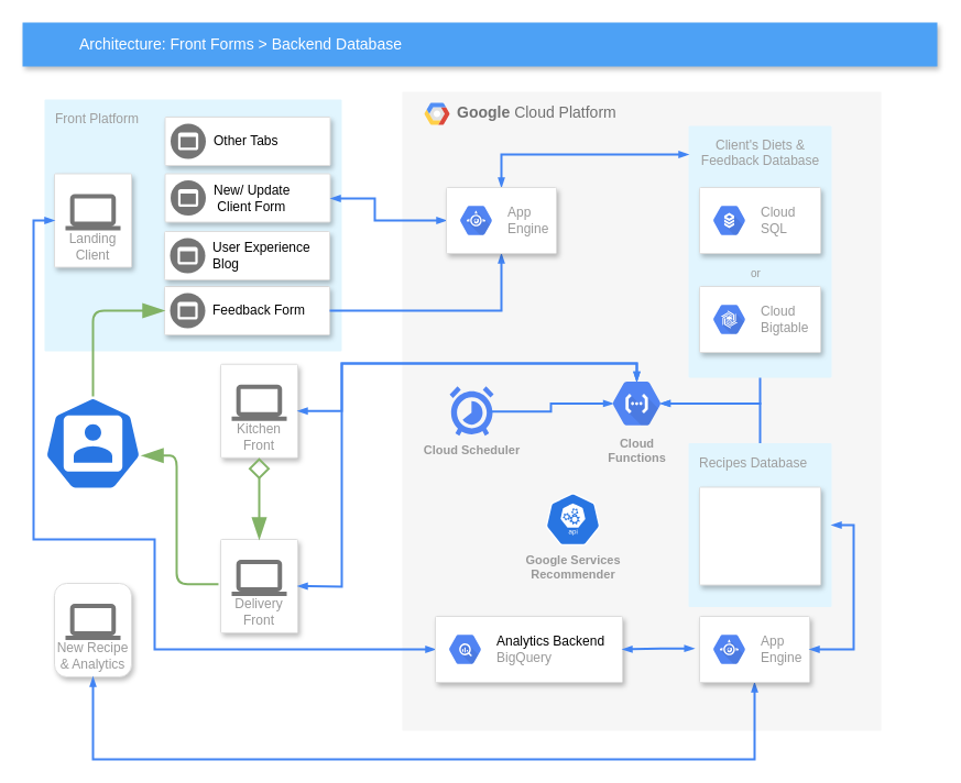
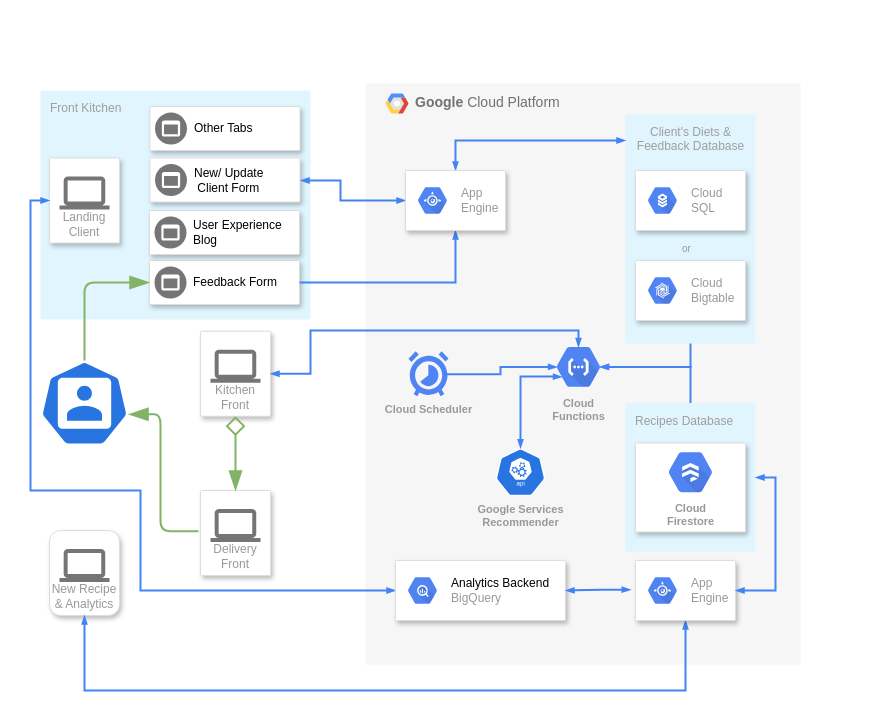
  <mxCell id="0" />
  <mxCell id="1" parent="0" />
- <mxCell id="2" value="Front Platform" style="rounded=1;absoluteArcSize=1;arcSize=2;html=1;strokeColor=none;gradientColor=none;shadow=0;dashed=0;strokeColor=none;fontSize=12;fontColor=#9E9E9E;align=left;verticalAlign=top;spacing=10;spacingTop=-4;fillColor=#E1F5FE;" vertex="1" parent="1"><mxGeometry x="40" y="90" width="270" height="229" as="geometry" /></mxCell>
+ <mxCell id="2" value="Front Kitchen" style="rounded=1;absoluteArcSize=1;arcSize=2;html=1;strokeColor=none;gradientColor=none;shadow=0;dashed=0;strokeColor=none;fontSize=12;fontColor=#9E9E9E;align=left;verticalAlign=top;spacing=10;spacingTop=-4;fillColor=#E1F5FE;" vertex="1" parent="1"><mxGeometry x="40" y="90" width="270" height="229" as="geometry" /></mxCell>
  <mxCell id="3" value="&lt;b&gt;Google &lt;/b&gt;Cloud Platform" style="fillColor=#F6F6F6;strokeColor=none;shadow=0;gradientColor=none;fontSize=14;align=left;spacing=10;fontColor=#717171;9E9E9E;verticalAlign=top;spacingTop=-4;fontStyle=0;spacingLeft=40;html=1;container=0;" parent="1" vertex="1"><mxGeometry x="365" y="83" width="435" height="581" as="geometry" /></mxCell>
- <mxCell id="4" value="Architecture: Front Forms &amp;gt; Backend Database" style="fillColor=#4DA1F5;strokeColor=none;shadow=1;gradientColor=none;fontSize=14;align=left;spacingLeft=50;fontColor=#ffffff;html=1;" parent="1" vertex="1"><mxGeometry x="20" y="20" width="831" height="40" as="geometry" /></mxCell>
  <mxCell id="5" value="Landing Client" style="strokeColor=#dddddd;fillColor=#ffffff;shadow=1;strokeWidth=1;rounded=1;absoluteArcSize=1;arcSize=2;labelPosition=center;verticalLabelPosition=middle;align=center;verticalAlign=bottom;spacingLeft=0;fontColor=#999999;fontSize=12;whiteSpace=wrap;spacingBottom=2;html=1;" parent="1" vertex="1"><mxGeometry x="49" y="157.5" width="70" height="85" as="geometry" /></mxCell>
  <mxCell id="6" value="" style="dashed=0;connectable=0;html=1;fillColor=#757575;strokeColor=none;shape=mxgraph.gcp2.laptop;part=1;" parent="5" vertex="1"><mxGeometry x="0.5" width="50" height="33" relative="1" as="geometry"><mxPoint x="-25" y="18.5" as="offset" /></mxGeometry></mxCell>
  <mxCell id="7" value="" style="strokeColor=#dddddd;fillColor=#ffffff;shadow=1;strokeWidth=1;rounded=1;absoluteArcSize=1;arcSize=2;fontSize=10;fontColor=#999999;align=left;html=1;" parent="1" vertex="1"><mxGeometry x="149.5" y="106" width="150" height="44" as="geometry" /></mxCell>
  <mxCell id="8" value="Other Tabs" style="dashed=0;connectable=0;html=1;fillColor=#757575;strokeColor=none;shape=mxgraph.gcp2.frontend_platform_services;part=1;labelPosition=right;verticalLabelPosition=middle;align=left;verticalAlign=middle;spacingLeft=5;fontColor=#000000;fontSize=12;" parent="7" vertex="1"><mxGeometry y="0.5" width="32" height="32" relative="1" as="geometry"><mxPoint x="5" y="-16" as="offset" /></mxGeometry></mxCell>
  <mxCell id="9" value="Kitchen Front" style="strokeColor=#dddddd;fillColor=#ffffff;shadow=1;strokeWidth=1;rounded=1;absoluteArcSize=1;arcSize=2;labelPosition=center;verticalLabelPosition=middle;align=center;verticalAlign=bottom;spacingLeft=0;fontColor=#999999;fontSize=12;whiteSpace=wrap;spacingBottom=2;html=1;" vertex="1" parent="1"><mxGeometry x="200" y="330.75" width="70" height="85" as="geometry" /></mxCell>
  <mxCell id="10" value="" style="dashed=0;connectable=0;html=1;fillColor=#757575;strokeColor=none;shape=mxgraph.gcp2.laptop;part=1;" vertex="1" parent="9"><mxGeometry x="0.5" width="50" height="33" relative="1" as="geometry"><mxPoint x="-25" y="18.5" as="offset" /></mxGeometry></mxCell>
  <mxCell id="11" value="Delivery Front" style="strokeColor=#dddddd;fillColor=#ffffff;shadow=1;strokeWidth=1;rounded=1;absoluteArcSize=1;arcSize=2;labelPosition=center;verticalLabelPosition=middle;align=center;verticalAlign=bottom;spacingLeft=0;fontColor=#999999;fontSize=12;whiteSpace=wrap;spacingBottom=2;html=1;" vertex="1" parent="1"><mxGeometry x="200" y="490" width="70" height="85" as="geometry" /></mxCell>
  <mxCell id="12" value="" style="dashed=0;connectable=0;html=1;fillColor=#757575;strokeColor=none;shape=mxgraph.gcp2.laptop;part=1;" vertex="1" parent="11"><mxGeometry x="0.5" width="50" height="33" relative="1" as="geometry"><mxPoint x="-25" y="18.5" as="offset" /></mxGeometry></mxCell>
  <mxCell id="13" style="edgeStyle=orthogonalEdgeStyle;rounded=0;html=1;labelBackgroundColor=none;startArrow=blockThin;startFill=1;endArrow=blockThin;endFill=1;jettySize=auto;orthogonalLoop=1;strokeColor=#4284F3;strokeWidth=2;fontSize=10;fontColor=#999999;align=center;dashed=0;endSize=4;startSize=4;exitX=1;exitY=0.5;exitDx=0;exitDy=0;entryX=0.5;entryY=0.16;entryDx=0;entryDy=0;entryPerimeter=0;" edge="1" parent="1" source="9" target="32"><mxGeometry relative="1" as="geometry"><Array as="points"><mxPoint x="270" y="373" /><mxPoint x="310" y="373" /><mxPoint x="310" y="330" /><mxPoint x="578" y="330" /></Array><mxPoint x="309" y="215" as="sourcePoint" /><mxPoint x="389" y="215" as="targetPoint" /></mxGeometry></mxCell>
- <mxCell id="14" style="edgeStyle=orthogonalEdgeStyle;rounded=0;html=1;labelBackgroundColor=none;startArrow=blockThin;startFill=1;endArrow=blockThin;endFill=1;jettySize=auto;orthogonalLoop=1;strokeColor=#4284F3;strokeWidth=2;fontSize=10;fontColor=#999999;align=center;dashed=0;endSize=4;startSize=4;exitX=1;exitY=0.5;exitDx=0;exitDy=0;entryX=0.5;entryY=0.16;entryDx=0;entryDy=0;entryPerimeter=0;" edge="1" parent="1" source="11" target="32"><mxGeometry relative="1" as="geometry"><Array as="points"><mxPoint x="280" y="533" /><mxPoint x="310" y="533" /><mxPoint x="310" y="330" /><mxPoint x="563" y="330" /></Array><mxPoint x="280" y="442.5" as="sourcePoint" /><mxPoint x="573" y="348.04" as="targetPoint" /></mxGeometry></mxCell>
  <mxCell id="15" value="" style="sketch=0;html=1;dashed=0;whitespace=wrap;fillColor=#2875E2;strokeColor=#ffffff;points=[[0.005,0.63,0],[0.1,0.2,0],[0.9,0.2,0],[0.5,0,0],[0.995,0.63,0],[0.72,0.99,0],[0.5,1,0],[0.28,0.99,0]];shape=mxgraph.kubernetes.icon;prIcon=user" vertex="1" parent="1"><mxGeometry x="39.5" y="360" width="89" height="85.44" as="geometry" /></mxCell>
  <mxCell id="16" style="edgeStyle=orthogonalEdgeStyle;rounded=1;html=1;labelBackgroundColor=none;startArrow=blockThin;startFill=1;endArrow=none;endFill=0;jettySize=auto;orthogonalLoop=1;strokeColor=#82b366;strokeWidth=2;fontSize=10;fontColor=#999999;align=center;dashed=0;endSize=15;startSize=15;entryX=-0.029;entryY=0.48;entryDx=0;entryDy=0;entryPerimeter=0;fillColor=#d5e8d4;exitX=0.995;exitY=0.63;exitDx=0;exitDy=0;exitPerimeter=0;" edge="1" parent="1" source="15" target="11"><mxGeometry relative="1" as="geometry"><Array as="points"><mxPoint x="160" y="414" /><mxPoint x="160" y="531" /></Array><mxPoint x="130" y="500" as="sourcePoint" /><mxPoint x="180" y="530" as="targetPoint" /></mxGeometry></mxCell>
  <mxCell id="17" value="" style="strokeColor=#dddddd;fillColor=#ffffff;shadow=1;strokeWidth=1;rounded=1;absoluteArcSize=1;arcSize=2;fontSize=10;fontColor=#999999;align=left;html=1;" vertex="1" parent="1"><mxGeometry x="149" y="260" width="150" height="44" as="geometry" /></mxCell>
  <mxCell id="18" value="Feedback Form" style="dashed=0;connectable=0;html=1;fillColor=#757575;strokeColor=none;shape=mxgraph.gcp2.frontend_platform_services;part=1;labelPosition=right;verticalLabelPosition=middle;align=left;verticalAlign=middle;spacingLeft=5;fontColor=#000000;fontSize=12;" vertex="1" parent="17"><mxGeometry y="0.5" width="32" height="32" relative="1" as="geometry"><mxPoint x="5" y="-16" as="offset" /></mxGeometry></mxCell>
  <mxCell id="19" style="edgeStyle=orthogonalEdgeStyle;rounded=0;html=1;labelBackgroundColor=none;startArrow=none;startFill=0;endArrow=blockThin;endFill=1;jettySize=auto;orthogonalLoop=1;strokeColor=#4284F3;strokeWidth=2;fontSize=10;fontColor=#999999;align=center;dashed=0;endSize=4;startSize=4;exitX=1;exitY=0.5;exitDx=0;exitDy=0;entryX=0.5;entryY=1;entryDx=0;entryDy=0;" edge="1" parent="1" source="17" target="51"><mxGeometry relative="1" as="geometry"><Array as="points"><mxPoint x="455" y="282" /></Array><mxPoint x="-53.649" y="400" as="sourcePoint" /><mxPoint x="485" y="563" as="targetPoint" /></mxGeometry></mxCell>
  <mxCell id="20" value="New Recipe&lt;br&gt;&amp;amp; Analytics" style="strokeColor=#dddddd;fillColor=#ffffff;shadow=1;strokeWidth=1;rounded=1;absoluteArcSize=1;arcSize=22;labelPosition=center;verticalLabelPosition=middle;align=center;verticalAlign=bottom;spacingLeft=0;fontColor=#999999;fontSize=12;whiteSpace=wrap;spacingBottom=2;html=1;" vertex="1" parent="1"><mxGeometry x="49" y="530" width="70" height="85" as="geometry" /></mxCell>
  <mxCell id="21" value="" style="dashed=0;connectable=0;html=1;fillColor=#757575;strokeColor=none;shape=mxgraph.gcp2.laptop;part=1;" vertex="1" parent="20"><mxGeometry x="0.5" width="50" height="33" relative="1" as="geometry"><mxPoint x="-25" y="18.5" as="offset" /></mxGeometry></mxCell>
  <mxCell id="22" style="edgeStyle=orthogonalEdgeStyle;rounded=0;html=1;labelBackgroundColor=none;startArrow=blockThin;startFill=1;endArrow=blockThin;endFill=1;jettySize=auto;orthogonalLoop=1;strokeColor=#4284F3;strokeWidth=2;fontSize=10;fontColor=#999999;align=center;dashed=0;endSize=4;startSize=4;exitX=0.5;exitY=1;exitDx=0;exitDy=0;entryX=0.5;entryY=1;entryDx=0;entryDy=0;" edge="1" parent="1" source="53" target="20"><mxGeometry relative="1" as="geometry"><mxPoint x="89" y="210" as="sourcePoint" /><mxPoint x="159" y="210" as="targetPoint" /><Array as="points"><mxPoint x="685" y="690" /><mxPoint x="84" y="690" /></Array></mxGeometry></mxCell>
  <mxCell id="23" value="" style="strokeColor=#dddddd;fillColor=#ffffff;shadow=1;strokeWidth=1;rounded=1;absoluteArcSize=1;arcSize=2;fontSize=10;fontColor=#999999;align=left;html=1;" vertex="1" parent="1"><mxGeometry x="149" y="210" width="150" height="44" as="geometry" /></mxCell>
  <mxCell id="24" value="User Experience &lt;br&gt;Blog" style="dashed=0;connectable=0;html=1;fillColor=#757575;strokeColor=none;shape=mxgraph.gcp2.frontend_platform_services;part=1;labelPosition=right;verticalLabelPosition=middle;align=left;verticalAlign=middle;spacingLeft=5;fontColor=#000000;fontSize=12;" vertex="1" parent="23"><mxGeometry y="0.5" width="32" height="32" relative="1" as="geometry"><mxPoint x="5" y="-16" as="offset" /></mxGeometry></mxCell>
  <mxCell id="25" style="edgeStyle=orthogonalEdgeStyle;rounded=0;html=1;labelBackgroundColor=none;startArrow=blockThin;startFill=1;endArrow=blockThin;endFill=1;jettySize=auto;orthogonalLoop=1;strokeColor=#4284F3;strokeWidth=2;fontSize=10;fontColor=#999999;align=center;dashed=0;endSize=4;startSize=4;exitX=0;exitY=0.5;exitDx=0;exitDy=0;entryX=0;entryY=0.5;entryDx=0;entryDy=0;" edge="1" parent="1" source="5" target="46"><mxGeometry relative="1" as="geometry"><mxPoint x="530" y="670" as="targetPoint" /><Array as="points"><mxPoint x="30" y="200" /><mxPoint x="30" y="490" /><mxPoint x="140" y="490" /><mxPoint x="140" y="590" /></Array><mxPoint x="357.54" y="184.217" as="sourcePoint" /></mxGeometry></mxCell>
  <mxCell id="26" value="" style="strokeColor=#dddddd;fillColor=#ffffff;shadow=1;strokeWidth=1;rounded=1;absoluteArcSize=1;arcSize=2;fontSize=10;fontColor=#999999;align=left;html=1;" vertex="1" parent="1"><mxGeometry x="149.5" y="157.5" width="150" height="44" as="geometry" /></mxCell>
  <mxCell id="27" value="New/ Update&lt;br&gt;&amp;nbsp;Client Form" style="dashed=0;connectable=0;html=1;fillColor=#757575;strokeColor=none;shape=mxgraph.gcp2.frontend_platform_services;part=1;labelPosition=right;verticalLabelPosition=middle;align=left;verticalAlign=middle;spacingLeft=5;fontColor=#000000;fontSize=12;" vertex="1" parent="26"><mxGeometry y="0.5" width="32" height="32" relative="1" as="geometry"><mxPoint x="5" y="-16" as="offset" /></mxGeometry></mxCell>
  <mxCell id="28" style="edgeStyle=orthogonalEdgeStyle;rounded=0;html=1;labelBackgroundColor=none;startArrow=blockThin;startFill=1;endArrow=blockThin;endFill=1;jettySize=auto;orthogonalLoop=1;strokeColor=#4284F3;strokeWidth=2;fontSize=10;fontColor=#999999;align=center;dashed=0;endSize=4;startSize=4;exitX=0;exitY=0.5;exitDx=0;exitDy=0;" edge="1" parent="1" source="51"><mxGeometry relative="1" as="geometry"><mxPoint x="300" y="180" as="targetPoint" /><Array as="points"><mxPoint x="340" y="200" /><mxPoint x="340" y="180" /></Array><mxPoint x="450" y="180" as="sourcePoint" /></mxGeometry></mxCell>
  <mxCell id="29" style="edgeStyle=orthogonalEdgeStyle;rounded=1;html=1;labelBackgroundColor=none;startArrow=blockThin;startFill=1;endArrow=none;endFill=0;jettySize=auto;orthogonalLoop=1;strokeColor=#82b366;strokeWidth=2;fontSize=10;fontColor=#999999;align=center;dashed=0;endSize=15;startSize=15;entryX=0.5;entryY=0;entryDx=0;entryDy=0;entryPerimeter=0;fillColor=#d5e8d4;exitX=0;exitY=0.5;exitDx=0;exitDy=0;" edge="1" parent="1" source="17" target="15"><mxGeometry relative="1" as="geometry"><Array as="points"><mxPoint x="84" y="282" /></Array><mxPoint x="180" y="390" as="sourcePoint" /><mxPoint x="207.97" y="540.8" as="targetPoint" /></mxGeometry></mxCell>
  <mxCell id="30" value="" style="shape=mxgraph.gcp2.google_cloud_platform;fillColor=#F6F6F6;strokeColor=none;shadow=0;gradientColor=none;" parent="1" vertex="1"><mxGeometry x="385" y="93" width="23" height="20" as="geometry"><mxPoint x="20" y="10" as="offset" /></mxGeometry></mxCell>
  <mxCell id="31" value="Cloud Scheduler" style="html=1;fillColor=#5184F3;strokeColor=none;verticalAlign=top;labelPosition=center;verticalLabelPosition=bottom;align=center;fontSize=11;fontStyle=1;fontColor=#999999;shape=mxgraph.gcp2.cloud_scheduler" vertex="1" parent="1"><mxGeometry x="408" y="350.78" width="40" height="44.95" as="geometry" /></mxCell>
  <mxCell id="32" value="Cloud&#10;Functions" style="sketch=0;html=1;fillColor=#5184F3;strokeColor=none;verticalAlign=top;labelPosition=center;verticalLabelPosition=bottom;align=center;spacingTop=-6;fontSize=11;fontStyle=1;fontColor=#999999;shape=mxgraph.gcp2.hexIcon;prIcon=cloud_functions" vertex="1" parent="1"><mxGeometry x="545" y="337.23" width="66" height="58.5" as="geometry" /></mxCell>
  <mxCell id="33" style="edgeStyle=orthogonalEdgeStyle;rounded=0;html=1;labelBackgroundColor=none;startArrow=none;startFill=0;endArrow=blockThin;endFill=1;jettySize=auto;orthogonalLoop=1;strokeColor=#4284F3;strokeWidth=2;fontSize=10;fontColor=#999999;align=center;dashed=0;endSize=4;startSize=4;entryX=0.175;entryY=0.5;entryDx=0;entryDy=0;entryPerimeter=0;exitX=0.897;exitY=0.512;exitDx=0;exitDy=0;exitPerimeter=0;" edge="1" parent="1" source="31" target="32"><mxGeometry relative="1" as="geometry"><Array as="points"><mxPoint x="500" y="374" /><mxPoint x="500" y="367" /></Array><mxPoint x="470" y="373" as="sourcePoint" /><mxPoint x="545" y="364" as="targetPoint" /></mxGeometry></mxCell>
  <mxCell id="34" value="Recipes Database" style="rounded=1;absoluteArcSize=1;arcSize=2;html=1;strokeColor=none;gradientColor=none;shadow=0;dashed=0;strokeColor=none;fontSize=12;fontColor=#9E9E9E;align=left;verticalAlign=top;spacing=10;spacingTop=-4;fillColor=#E1F5FE;" vertex="1" parent="1"><mxGeometry x="625" y="402.5" width="130" height="149" as="geometry" /></mxCell>
  <mxCell id="35" value="" style="strokeColor=#dddddd;fillColor=#ffffff;shadow=1;strokeWidth=1;rounded=1;absoluteArcSize=1;arcSize=2;fontSize=10;fontColor=#999999;align=left;html=1;" vertex="1" parent="1"><mxGeometry x="635" y="442.5" width="110" height="89" as="geometry" /></mxCell>
  <mxCell id="36" value="Client's Diets&amp;nbsp;&amp;amp;&lt;br&gt;Feedback&amp;nbsp;Database" style="rounded=1;absoluteArcSize=1;arcSize=2;html=1;strokeColor=none;gradientColor=none;shadow=0;dashed=0;strokeColor=none;fontSize=12;fontColor=#9E9E9E;align=center;verticalAlign=top;spacing=10;spacingTop=-4;fillColor=#E1F5FE;" parent="1" vertex="1"><mxGeometry x="625" y="114" width="130" height="229" as="geometry" /></mxCell>
  <mxCell id="37" value="" style="strokeColor=#dddddd;fillColor=#ffffff;shadow=1;strokeWidth=1;rounded=1;absoluteArcSize=1;arcSize=2;fontSize=10;fontColor=#999999;align=left;html=1;" parent="1" vertex="1"><mxGeometry x="635" y="260" width="110" height="60" as="geometry" /></mxCell>
  <mxCell id="38" value="Cloud&#10;Bigtable" style="dashed=0;connectable=0;html=1;fillColor=#5184F3;strokeColor=none;shape=mxgraph.gcp2.hexIcon;prIcon=cloud_bigtable;part=1;labelPosition=right;verticalLabelPosition=middle;align=left;verticalAlign=middle;spacingLeft=5;fontColor=#999999;fontSize=12;" parent="37" vertex="1"><mxGeometry y="0.5" width="44" height="39" relative="1" as="geometry"><mxPoint x="5" y="-19.5" as="offset" /></mxGeometry></mxCell>
  <mxCell id="39" value="or" style="text;html=1;resizable=0;points=[];autosize=1;align=left;verticalAlign=top;spacingTop=-4;fontSize=10;fontColor=#999999;" parent="1" vertex="1"><mxGeometry x="680" y="240" width="20" height="10" as="geometry" /></mxCell>
  <mxCell id="40" value="" style="strokeColor=#dddddd;fillColor=#ffffff;shadow=1;strokeWidth=1;rounded=1;absoluteArcSize=1;arcSize=2;fontSize=10;fontColor=#999999;align=left;html=1;" parent="1" vertex="1"><mxGeometry x="635" y="170" width="110" height="60" as="geometry" /></mxCell>
  <mxCell id="41" value="Cloud&#10;SQL" style="dashed=0;connectable=0;html=1;fillColor=#5184F3;strokeColor=none;shape=mxgraph.gcp2.hexIcon;prIcon=cloud_sql;part=1;labelPosition=right;verticalLabelPosition=middle;align=left;verticalAlign=middle;spacingLeft=5;fontColor=#999999;fontSize=12;" parent="40" vertex="1"><mxGeometry y="0.5" width="44" height="39" relative="1" as="geometry"><mxPoint x="5" y="-19.5" as="offset" /></mxGeometry></mxCell>
+ <mxCell id="42" value="Cloud&#10;Firestore" style="sketch=0;html=1;fillColor=#5184F3;strokeColor=none;verticalAlign=top;labelPosition=center;verticalLabelPosition=bottom;align=center;spacingTop=-6;fontSize=11;fontStyle=1;fontColor=#999999;shape=mxgraph.gcp2.hexIcon;prIcon=cloud_firestore" vertex="1" parent="1"><mxGeometry x="657" y="442.5" width="66" height="58.5" as="geometry" /></mxCell>
  <mxCell id="43" style="edgeStyle=orthogonalEdgeStyle;rounded=0;html=1;labelBackgroundColor=none;startArrow=none;startFill=0;endArrow=blockThin;endFill=1;jettySize=auto;orthogonalLoop=1;strokeColor=#4284F3;strokeWidth=2;fontSize=10;fontColor=#999999;align=center;dashed=0;endSize=4;startSize=4;exitX=0.5;exitY=0;exitDx=0;exitDy=0;entryX=0.825;entryY=0.5;entryDx=0;entryDy=0;entryPerimeter=0;" edge="1" parent="1" source="34" target="32"><mxGeometry relative="1" as="geometry"><Array as="points"><mxPoint x="690" y="366" /><mxPoint x="600" y="366" /></Array><mxPoint x="699" y="320" as="sourcePoint" /><mxPoint x="605" y="360" as="targetPoint" /></mxGeometry></mxCell>
  <mxCell id="44" style="edgeStyle=orthogonalEdgeStyle;rounded=0;html=1;labelBackgroundColor=none;startArrow=none;startFill=0;endArrow=blockThin;endFill=1;jettySize=auto;orthogonalLoop=1;strokeColor=#4284F3;strokeWidth=2;fontSize=10;fontColor=#999999;align=center;dashed=0;endSize=4;startSize=4;exitX=0.5;exitY=1;exitDx=0;exitDy=0;entryX=0.825;entryY=0.5;entryDx=0;entryDy=0;entryPerimeter=0;" edge="1" parent="1" source="36" target="32"><mxGeometry relative="1" as="geometry"><Array as="points"><mxPoint x="690" y="366" /></Array><mxPoint x="689" y="310" as="sourcePoint" /><mxPoint x="605" y="370" as="targetPoint" /></mxGeometry></mxCell>
  <mxCell id="45" value="Google Services&lt;br&gt;Recommender" style="sketch=0;html=1;dashed=0;whitespace=wrap;fillColor=#2875E2;strokeColor=#ffffff;points=[[0.005,0.63,0],[0.1,0.2,0],[0.9,0.2,0],[0.5,0,0],[0.995,0.63,0],[0.72,0.99,0],[0.5,1,0],[0.28,0.99,0]];shape=mxgraph.kubernetes.icon;prIcon=api;verticalAlign=top;labelPosition=center;verticalLabelPosition=bottom;align=center;fontSize=11;fontColor=#999999;fontStyle=1" vertex="1" parent="1"><mxGeometry x="495" y="447.75" width="50" height="48" as="geometry" /></mxCell>
  <mxCell id="46" value="" style="strokeColor=#dddddd;fillColor=#ffffff;shadow=1;strokeWidth=1;rounded=1;absoluteArcSize=1;arcSize=2;fontSize=10;fontColor=#999999;align=left;html=1;" parent="1" vertex="1"><mxGeometry x="395" y="560" width="170" height="60" as="geometry" /></mxCell>
  <mxCell id="47" value="&lt;font color=&quot;#000000&quot;&gt;Analytics Backend&lt;/font&gt;&lt;br&gt;BigQuery" style="dashed=0;connectable=0;html=1;fillColor=#5184F3;strokeColor=none;shape=mxgraph.gcp2.hexIcon;prIcon=bigquery;part=1;labelPosition=right;verticalLabelPosition=middle;align=left;verticalAlign=middle;spacingLeft=5;fontColor=#999999;fontSize=12;" parent="46" vertex="1"><mxGeometry y="0.5" width="44" height="39" relative="1" as="geometry"><mxPoint x="5" y="-19.5" as="offset" /></mxGeometry></mxCell>
  <mxCell id="48" style="edgeStyle=orthogonalEdgeStyle;rounded=0;html=1;labelBackgroundColor=none;startArrow=blockThin;startFill=1;endArrow=blockThin;endFill=1;jettySize=auto;orthogonalLoop=1;strokeColor=#4284F3;strokeWidth=2;fontSize=10;fontColor=#999999;align=center;dashed=0;endSize=4;startSize=4;exitX=-0.048;exitY=0.487;exitDx=0;exitDy=0;exitPerimeter=0;" parent="1" source="53" target="46" edge="1"><mxGeometry relative="1" as="geometry"><mxPoint x="885" y="590" as="sourcePoint" /><Array as="points" /></mxGeometry></mxCell>
+ <mxCell id="49" style="edgeStyle=orthogonalEdgeStyle;rounded=0;html=1;labelBackgroundColor=none;startArrow=blockThin;startFill=1;endArrow=blockThin;endFill=1;jettySize=auto;orthogonalLoop=1;strokeColor=#4284F3;strokeWidth=2;fontSize=10;fontColor=#999999;align=center;dashed=0;endSize=4;startSize=4;exitX=0.5;exitY=0;exitDx=0;exitDy=0;exitPerimeter=0;entryX=0.25;entryY=0.67;entryDx=0;entryDy=0;entryPerimeter=0;" edge="1" parent="1" source="45" target="32"><mxGeometry relative="1" as="geometry"><Array as="points"><mxPoint x="520" y="376" /><mxPoint x="550" y="376" /></Array><mxPoint x="485" y="383" as="sourcePoint" /><mxPoint x="566.55" y="383.25" as="targetPoint" /></mxGeometry></mxCell>
  <mxCell id="50" style="edgeStyle=orthogonalEdgeStyle;rounded=0;html=1;labelBackgroundColor=none;startArrow=blockThin;startFill=1;endArrow=blockThin;endFill=1;jettySize=auto;orthogonalLoop=1;strokeColor=#4284F3;strokeWidth=2;fontSize=10;fontColor=#999999;align=center;dashed=0;endSize=4;startSize=4;exitX=0.5;exitY=0;exitDx=0;exitDy=0;" parent="1" source="51" target="36" edge="1"><mxGeometry relative="1" as="geometry"><mxPoint x="504" y="140" as="targetPoint" /><Array as="points"><mxPoint x="455" y="140" /></Array></mxGeometry></mxCell>
  <mxCell id="51" value="" style="strokeColor=#dddddd;shadow=1;strokeWidth=1;rounded=1;absoluteArcSize=1;arcSize=2;fontSize=11;fontColor=#999999;" vertex="1" parent="1"><mxGeometry x="405" y="170" width="100" height="60" as="geometry" /></mxCell>
  <mxCell id="52" value="App&#10;Engine" style="sketch=0;dashed=0;connectable=0;html=1;fillColor=#5184F3;strokeColor=none;shape=mxgraph.gcp2.hexIcon;prIcon=app_engine;part=1;labelPosition=right;verticalLabelPosition=middle;align=left;verticalAlign=middle;spacingLeft=5;fontColor=#999999;fontSize=12;" vertex="1" parent="51"><mxGeometry y="0.5" width="44" height="39" relative="1" as="geometry"><mxPoint x="5" y="-19.5" as="offset" /></mxGeometry></mxCell>
  <mxCell id="53" value="" style="strokeColor=#dddddd;shadow=1;strokeWidth=1;rounded=1;absoluteArcSize=1;arcSize=2;fontSize=11;fontColor=#999999;" vertex="1" parent="1"><mxGeometry x="635" y="560" width="100" height="60" as="geometry" /></mxCell>
  <mxCell id="54" value="App&#10;Engine" style="sketch=0;dashed=0;connectable=0;html=1;fillColor=#5184F3;strokeColor=none;shape=mxgraph.gcp2.hexIcon;prIcon=app_engine;part=1;labelPosition=right;verticalLabelPosition=middle;align=left;verticalAlign=middle;spacingLeft=5;fontColor=#999999;fontSize=12;" vertex="1" parent="53"><mxGeometry y="0.5" width="44" height="39" relative="1" as="geometry"><mxPoint x="5" y="-19.5" as="offset" /></mxGeometry></mxCell>
  <mxCell id="55" style="edgeStyle=orthogonalEdgeStyle;rounded=0;html=1;labelBackgroundColor=none;startArrow=blockThin;startFill=1;endArrow=blockThin;endFill=1;jettySize=auto;orthogonalLoop=1;strokeColor=#4284F3;strokeWidth=2;fontSize=10;fontColor=#999999;align=center;dashed=0;endSize=4;startSize=4;entryX=1;entryY=0.5;entryDx=0;entryDy=0;exitX=1;exitY=0.5;exitDx=0;exitDy=0;" edge="1" parent="1" source="34" target="53"><mxGeometry relative="1" as="geometry"><mxPoint x="695" y="610" as="sourcePoint" /><mxPoint x="845" y="202.5" as="targetPoint" /><Array as="points"><mxPoint x="775" y="477" /><mxPoint x="775" y="590" /></Array></mxGeometry></mxCell>
  <mxCell id="56" style="edgeStyle=orthogonalEdgeStyle;rounded=1;html=1;labelBackgroundColor=none;startArrow=blockThin;startFill=1;endArrow=diamond;endFill=0;jettySize=auto;orthogonalLoop=1;strokeColor=#82b366;strokeWidth=2;fontSize=10;fontColor=#999999;align=center;dashed=0;endSize=15;startSize=15;entryX=0.5;entryY=1;entryDx=0;entryDy=0;fillColor=#d5e8d4;exitX=0.5;exitY=0;exitDx=0;exitDy=0;" edge="1" parent="1" source="11" target="9"><mxGeometry relative="1" as="geometry"><Array as="points"><mxPoint x="235" y="450" /><mxPoint x="235" y="450" /></Array><mxPoint x="138.055" y="423.827" as="sourcePoint" /><mxPoint x="207.97" y="540.8" as="targetPoint" /></mxGeometry></mxCell>
